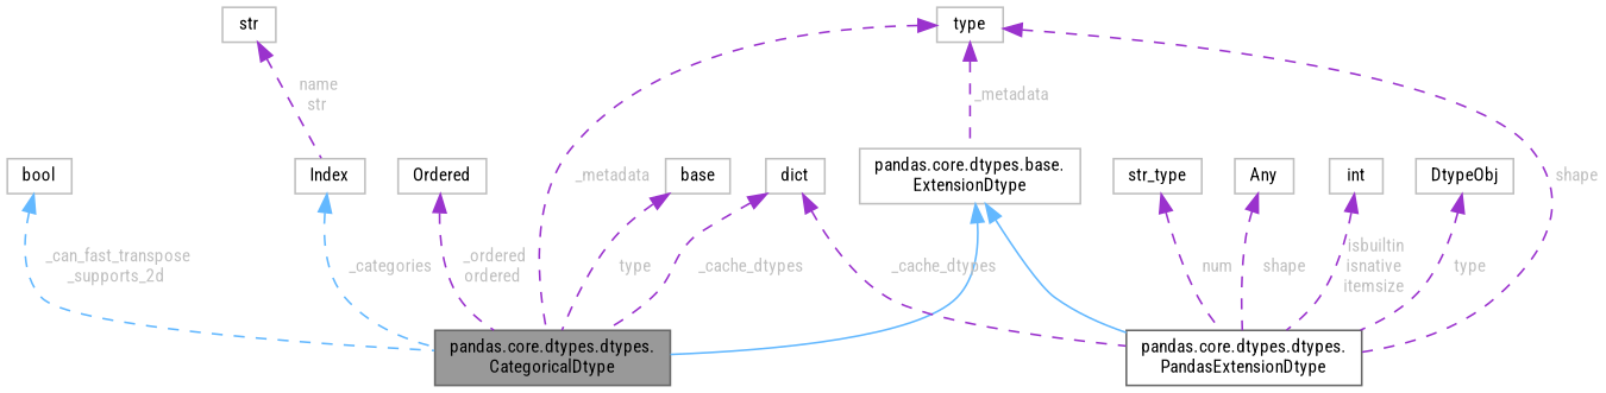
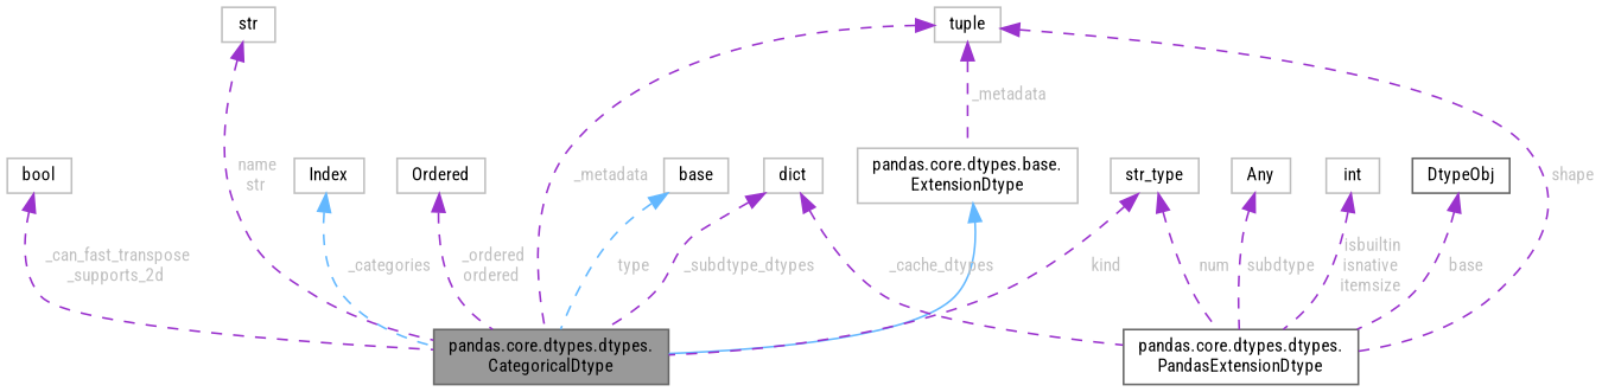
  digraph {
    fontname="Roboto Condensed"
    rankdir=TB
    node [color=grey75 fillcolor=white fontname="Roboto Condensed" fontsize=10 shape=box style=filled]
    edge [color=darkorchid3 dir=back fontname="Roboto Condensed" fontsize=10 labelfontname=Helvetica labelfontsize=10 style=dashed fontcolor=grey]
    n1 [color=gray40 fillcolor=grey60 fontcolor=black height=0.2 label="pandas.core.dtypes.dtypes.\lCategoricalDtype" width=0.4]
    n2 [color=gray40 height=0.2 label="pandas.core.dtypes.dtypes.\lPandasExtensionDtype" width=0.4]
    n3 [height=0.2 label="pandas.core.dtypes.base.\lExtensionDtype" width=0.4]
-   n4 [height=0.2 label=type width=0.4]
+   n4 [height=0.2 label=tuple width=0.4]
    n5 [height=0.2 label=Any width=0.4]
    n6 [height=0.2 label=str_type width=0.4]
    n7 [height=0.2 label=int width=0.4]
-   n8 [height=0.2 label=DtypeObj width=0.4]
+   n8 [color=gray40 height=0.2 label=DtypeObj width=0.4]
    n9 [height=0.2 label=dict width=0.4]
    n10 [height=0.2 label=str width=0.4]
    n11 [height=0.2 label=base width=0.4]
    n12 [height=0.2 label=bool width=0.4]
    n13 [height=0.2 label=Index width=0.4]
    n14 [height=0.2 label=Ordered width=0.4]
    n3 -> n1 [color=steelblue1 style=solid fontcolor=""]
-   n3 -> n2 [color=steelblue1 style=solid fontcolor=""]
    n4 -> n1 [label=" _metadata"]
    n4 -> n2 [label=" shape"]
    n4 -> n3 [label=" _metadata"]
-   n5 -> n2 [label=" shape"]
+   n5 -> n2 [label=" subdtype"]
+   n6 -> n1 [label=" kind"]
    n6 -> n2 [label=" num"]
    n7 -> n2 [label=" isbuiltin\nisnative\nitemsize"]
-   n8 -> n2 [label=" type"]
-   n9 -> n1 [label=" _cache_dtypes"]
+   n8 -> n2 [label=" base"]
+   n9 -> n1 [label=" _subdtype_dtypes"]
    n9 -> n2 [label=" _cache_dtypes"]
-   n10 -> n13 [label=" name\nstr"]
-   n11 -> n1 [label=" type"]
-   n12 -> n1 [color=steelblue1 label=" _can_fast_transpose\n_supports_2d"]
+   n10 -> n1 [label=" name\nstr"]
+   n11 -> n1 [color=steelblue1 label=" type"]
+   n12 -> n1 [label=" _can_fast_transpose\n_supports_2d"]
    n13 -> n1 [color=steelblue1 label=" _categories"]
    n14 -> n1 [label=" _ordered\nordered"]
  }
